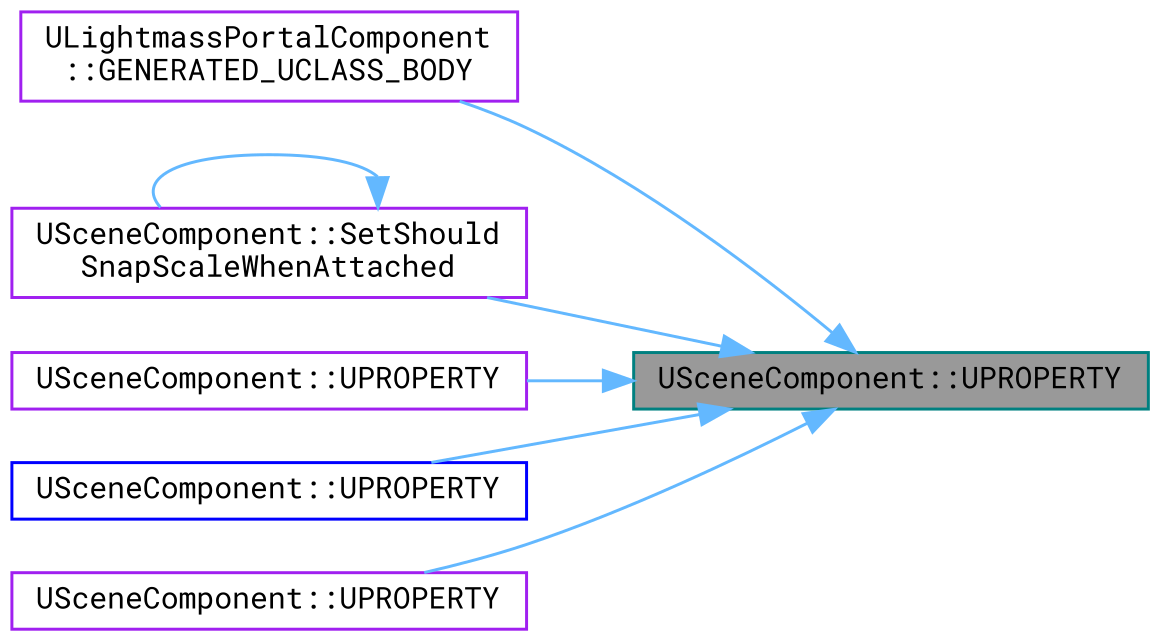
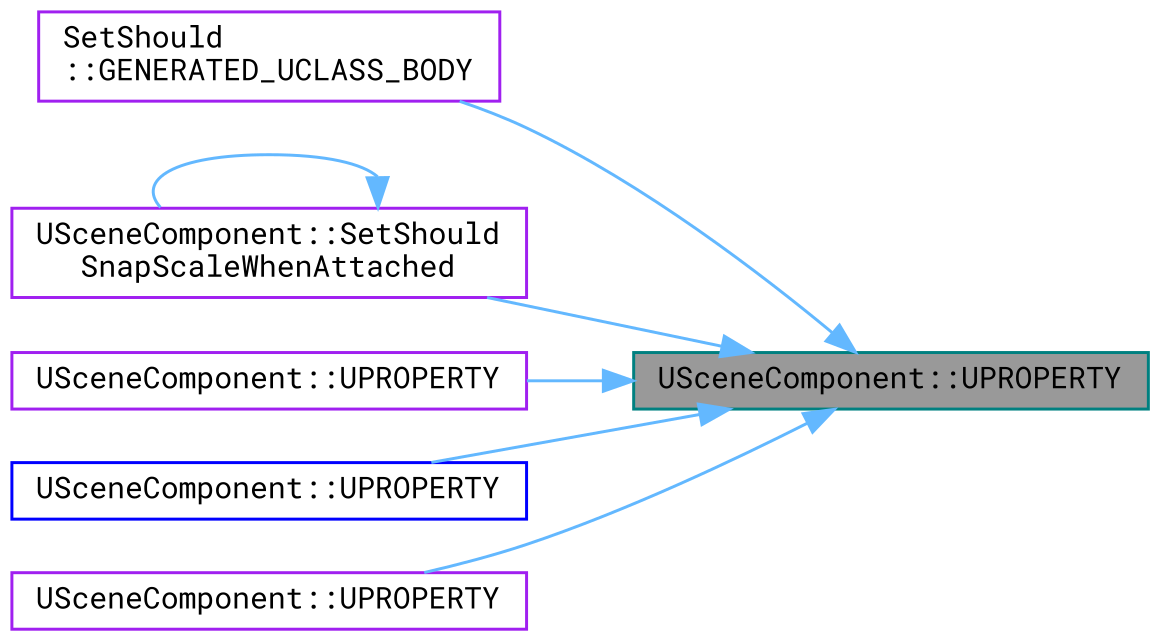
  digraph {
    rankdir=RL
    fontname="Roboto Mono"
    node [color=purple fillcolor=white fontname="Roboto Mono" fontsize=10 shape=box style=filled]
    edge [color=steelblue1 dir=back fontname="Roboto Mono" fontsize=10 labelfontname=Helvetica labelfontsize=10 style=solid]
    n1 [color=teal fillcolor=grey60 fontcolor=black height=0.2 label="USceneComponent::UPROPERTY" width=0.4]
-   n2 [height=0.2 label="ULightmassPortalComponent\l::GENERATED_UCLASS_BODY" width=0.4]
+   n2 [height=0.2 label="SetShould\l::GENERATED_UCLASS_BODY" width=0.4]
    n3 [height=0.2 label="USceneComponent::SetShould\lSnapScaleWhenAttached" width=0.4]
    n4 [height=0.2 label="USceneComponent::UPROPERTY" width=0.4]
    n5 [color=blue height=0.2 label="USceneComponent::UPROPERTY" width=0.4]
    n6 [height=0.2 label="USceneComponent::UPROPERTY" width=0.4]
    n1 -> n2
    n1 -> n3
    n1 -> n4
    n1 -> n5
    n1 -> n6
    n3 -> n3
  }
